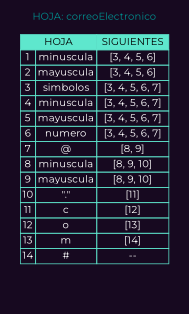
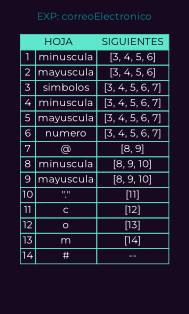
  digraph {
    bgcolor="#170920"
    fontcolor=cyan4
    label=" "
    fontname=Montserrat
    n1 [fontname=Montserrat label=<                 <table border="0" cellspacing="0" cellborder="1" color="#5ee7cd">                     <tr><td  colspan="2" align="center" bgcolor="#5ee7cd"><font color="black"> HOJA </font></td>                     <td  align="center" bgcolor="#5ee7cd"><font color="black"> SIGUIENTES </font></td></tr>                     <tr><td><font color="white" align="center">1</font></td>                     <td align="center"><font color="white">minuscula</font></td>                     <td ><font color="white" align="center">[3, 4, 5, 6]</font></td></tr>                     <tr><td><font color="white" align="center">2</font></td>                     <td align="center"><font color="white">mayuscula</font></td>                     <td ><font color="white" align="center">[3, 4, 5, 6]</font></td></tr>                     <tr><td><font color="white" align="center">3</font></td>                     <td align="center"><font color="white">simbolos</font></td>                     <td ><font color="white" align="center">[3, 4, 5, 6, 7]</font></td></tr>                     <tr><td><font color="white" align="center">4</font></td>                     <td align="center"><font color="white">minuscula</font></td>                     <td ><font color="white" align="center">[3, 4, 5, 6, 7]</font></td></tr>                     <tr><td><font color="white" align="center">5</font></td>                     <td align="center"><font color="white">mayuscula</font></td>                     <td ><font color="white" align="center">[3, 4, 5, 6, 7]</font></td></tr>                     <tr><td><font color="white" align="center">6</font></td>                     <td align="center"><font color="white">numero</font></td>                     <td ><font color="white" align="center">[3, 4, 5, 6, 7]</font></td></tr>                     <tr><td><font color="white" align="center">7</font></td>                     <td align="center"><font color="white">@</font></td>                     <td ><font color="white" align="center">[8, 9]</font></td></tr>                     <tr><td><font color="white" align="center">8</font></td>                     <td align="center"><font color="white">minuscula</font></td>                     <td ><font color="white" align="center">[8, 9, 10]</font></td></tr>                     <tr><td><font color="white" align="center">9</font></td>                     <td align="center"><font color="white">mayuscula</font></td>                     <td ><font color="white" align="center">[8, 9, 10]</font></td></tr>                     <tr><td><font color="white" align="center">10</font></td>                     <td align="center"><font color="white">"."</font></td>                     <td ><font color="white" align="center">[11]</font></td></tr>                     <tr><td><font color="white" align="center">11</font></td>                     <td align="center"><font color="white">c</font></td>                     <td ><font color="white" align="center">[12]</font></td></tr>                     <tr><td><font color="white" align="center">12</font></td>                     <td align="center"><font color="white">o</font></td>                     <td ><font color="white" align="center">[13]</font></td></tr>                     <tr><td><font color="white" align="center">13</font></td>                     <td align="center"><font color="white">m</font></td>                     <td ><font color="white" align="center">[14]</font></td></tr>                     <tr><td><font color="white" align="center">14</font></td>                     <td align="center"><font color="white">#</font></td>                     <td ><font color="white" align="center">--</font></td></tr>                 </table>         > ordering=in shape=none]
    subgraph cluster_1 {
      color="#170920"
-     label="HOJA: correoElectronico"
+     label="EXP: correoElectronico"
      n1
    }
  }
